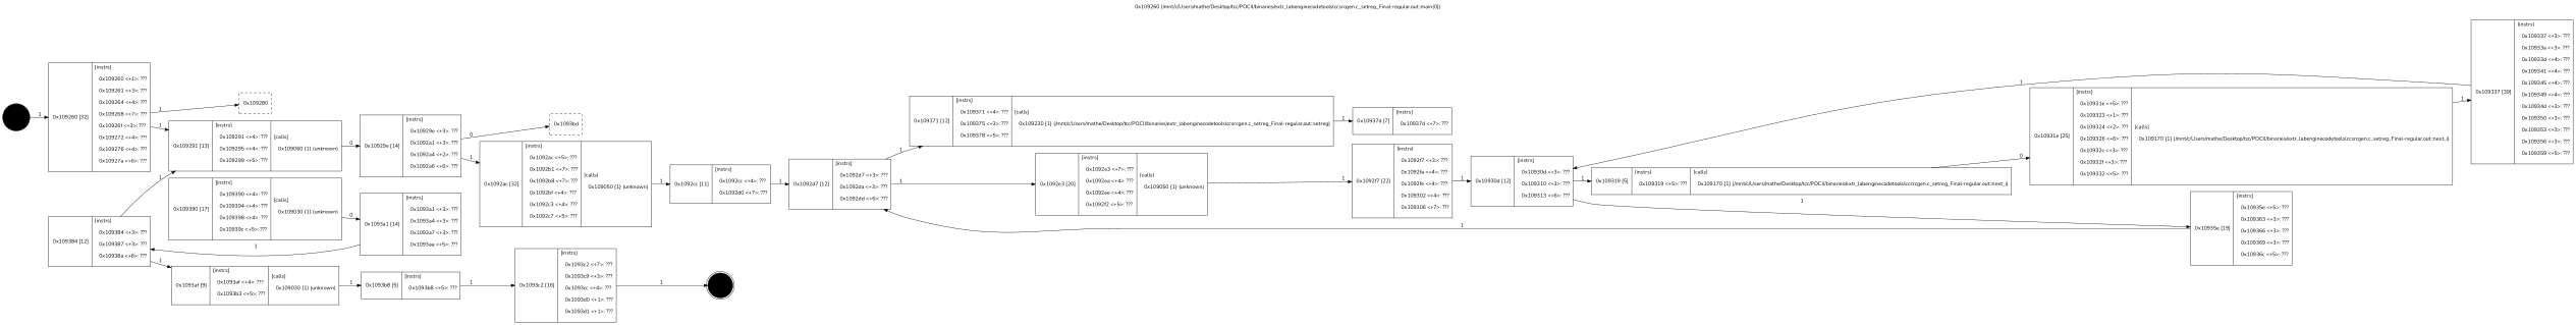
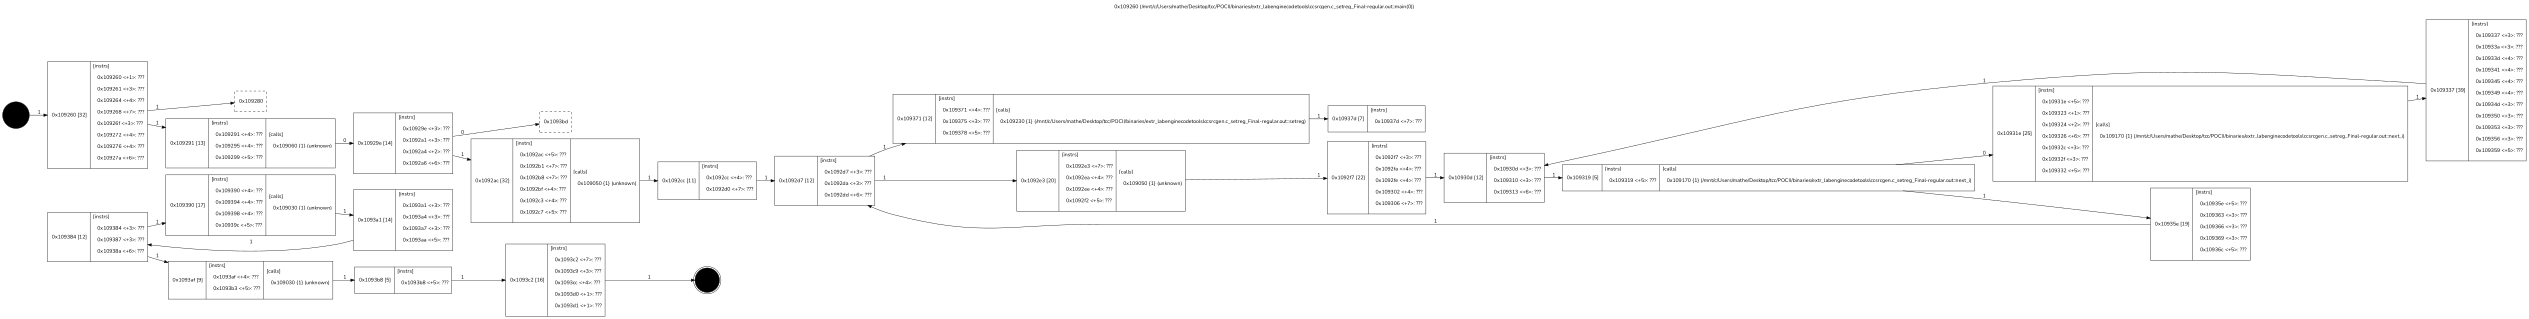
  digraph {
    fontname=Nunito
    label="0x109260 (/mnt/c/Users/mathe/Desktop/tcc/POCII/binaries/extr_labenginecodetoolslccsrcgen.c_setreg_Final-regular.out::main(0))"
    labelloc=t
    rankdir=LR
    node [fontname=Nunito shape=record]
    edge [fontname=Nunito]
    Entry [fillcolor=black height=0.3 shape=circle style=filled width=0.3]
    n2 [label="{\n     0x109260 [32]\l\n     | [instrs]\l\n     &nbsp;&nbsp;0x109260 \<+1\>: ???\l\n     &nbsp;&nbsp;0x109261 \<+3\>: ???\l\n     &nbsp;&nbsp;0x109264 \<+4\>: ???\l\n     &nbsp;&nbsp;0x109268 \<+7\>: ???\l\n     &nbsp;&nbsp;0x10926f \<+3\>: ???\l\n     &nbsp;&nbsp;0x109272 \<+4\>: ???\l\n     &nbsp;&nbsp;0x109276 \<+4\>: ???\l\n     &nbsp;&nbsp;0x10927a \<+6\>: ???\l\n  }"]
    n3 [label="{\n     0x109291 [13]\l\n     | [instrs]\l\n     &nbsp;&nbsp;0x109291 \<+4\>: ???\l\n     &nbsp;&nbsp;0x109295 \<+4\>: ???\l\n     &nbsp;&nbsp;0x109299 \<+5\>: ???\l\n     | [calls]\l\n     &nbsp;&nbsp;0x109060 \{1\} (unknown)\l\n  }"]
    n4 [label="{\n     0x109280\l\n  }" style=dashed]
    n5 [label="{\n     0x10929e [14]\l\n     | [instrs]\l\n     &nbsp;&nbsp;0x10929e \<+3\>: ???\l\n     &nbsp;&nbsp;0x1092a1 \<+3\>: ???\l\n     &nbsp;&nbsp;0x1092a4 \<+2\>: ???\l\n     &nbsp;&nbsp;0x1092a6 \<+6\>: ???\l\n  }"]
    n6 [label="{\n     0x1093bd\l\n  }" style=dashed]
    n7 [label="{\n     0x1092ac [32]\l\n     | [instrs]\l\n     &nbsp;&nbsp;0x1092ac \<+5\>: ???\l\n     &nbsp;&nbsp;0x1092b1 \<+7\>: ???\l\n     &nbsp;&nbsp;0x1092b8 \<+7\>: ???\l\n     &nbsp;&nbsp;0x1092bf \<+4\>: ???\l\n     &nbsp;&nbsp;0x1092c3 \<+4\>: ???\l\n     &nbsp;&nbsp;0x1092c7 \<+5\>: ???\l\n     | [calls]\l\n     &nbsp;&nbsp;0x109050 \{1\} (unknown)\l\n  }"]
    n8 [label="{\n     0x1092cc [11]\l\n     | [instrs]\l\n     &nbsp;&nbsp;0x1092cc \<+4\>: ???\l\n     &nbsp;&nbsp;0x1092d0 \<+7\>: ???\l\n  }"]
    n9 [label="{\n     0x1092d7 [12]\l\n     | [instrs]\l\n     &nbsp;&nbsp;0x1092d7 \<+3\>: ???\l\n     &nbsp;&nbsp;0x1092da \<+3\>: ???\l\n     &nbsp;&nbsp;0x1092dd \<+6\>: ???\l\n  }"]
    Exit [fillcolor=black height=0.3 peripheries=2 shape=circle style=filled width=0.3]
    n11 [label="{\n     0x109371 [12]\l\n     | [instrs]\l\n     &nbsp;&nbsp;0x109371 \<+4\>: ???\l\n     &nbsp;&nbsp;0x109375 \<+3\>: ???\l\n     &nbsp;&nbsp;0x109378 \<+5\>: ???\l\n     | [calls]\l\n     &nbsp;&nbsp;0x109230 \{1\} (/mnt/c/Users/mathe/Desktop/tcc/POCII/binaries/extr_labenginecodetoolslccsrcgen.c_setreg_Final-regular.out::setreg)\l\n  }"]
    n12 [label="{\n     0x1092e3 [20]\l\n     | [instrs]\l\n     &nbsp;&nbsp;0x1092e3 \<+7\>: ???\l\n     &nbsp;&nbsp;0x1092ea \<+4\>: ???\l\n     &nbsp;&nbsp;0x1092ee \<+4\>: ???\l\n     &nbsp;&nbsp;0x1092f2 \<+5\>: ???\l\n     | [calls]\l\n     &nbsp;&nbsp;0x109050 \{1\} (unknown)\l\n  }"]
    n13 [label="{\n     0x10937d [7]\l\n     | [instrs]\l\n     &nbsp;&nbsp;0x10937d \<+7\>: ???\l\n  }"]
    n14 [label="{\n     0x1092f7 [22]\l\n     | [instrs]\l\n     &nbsp;&nbsp;0x1092f7 \<+3\>: ???\l\n     &nbsp;&nbsp;0x1092fa \<+4\>: ???\l\n     &nbsp;&nbsp;0x1092fe \<+4\>: ???\l\n     &nbsp;&nbsp;0x109302 \<+4\>: ???\l\n     &nbsp;&nbsp;0x109306 \<+7\>: ???\l\n  }"]
    n15 [label="{\n     0x10930d [12]\l\n     | [instrs]\l\n     &nbsp;&nbsp;0x10930d \<+3\>: ???\l\n     &nbsp;&nbsp;0x109310 \<+3\>: ???\l\n     &nbsp;&nbsp;0x109313 \<+6\>: ???\l\n  }"]
    n16 [label="{\n     0x10935e [19]\l\n     | [instrs]\l\n     &nbsp;&nbsp;0x10935e \<+5\>: ???\l\n     &nbsp;&nbsp;0x109363 \<+3\>: ???\l\n     &nbsp;&nbsp;0x109366 \<+3\>: ???\l\n     &nbsp;&nbsp;0x109369 \<+3\>: ???\l\n     &nbsp;&nbsp;0x10936c \<+5\>: ???\l\n  }"]
    n17 [label="{\n     0x109319 [5]\l\n     | [instrs]\l\n     &nbsp;&nbsp;0x109319 \<+5\>: ???\l\n     | [calls]\l\n     &nbsp;&nbsp;0x109170 \{1\} (/mnt/c/Users/mathe/Desktop/tcc/POCII/binaries/extr_labenginecodetoolslccsrcgen.c_setreg_Final-regular.out::next_i)\l\n  }"]
    n18 [label="{\n     0x10931e [25]\l\n     | [instrs]\l\n     &nbsp;&nbsp;0x10931e \<+5\>: ???\l\n     &nbsp;&nbsp;0x109323 \<+1\>: ???\l\n     &nbsp;&nbsp;0x109324 \<+2\>: ???\l\n     &nbsp;&nbsp;0x109326 \<+6\>: ???\l\n     &nbsp;&nbsp;0x10932c \<+3\>: ???\l\n     &nbsp;&nbsp;0x10932f \<+3\>: ???\l\n     &nbsp;&nbsp;0x109332 \<+5\>: ???\l\n     | [calls]\l\n     &nbsp;&nbsp;0x109170 \{1\} (/mnt/c/Users/mathe/Desktop/tcc/POCII/binaries/extr_labenginecodetoolslccsrcgen.c_setreg_Final-regular.out::next_i)\l\n  }"]
    n19 [label="{\n     0x109337 [39]\l\n     | [instrs]\l\n     &nbsp;&nbsp;0x109337 \<+3\>: ???\l\n     &nbsp;&nbsp;0x10933a \<+3\>: ???\l\n     &nbsp;&nbsp;0x10933d \<+4\>: ???\l\n     &nbsp;&nbsp;0x109341 \<+4\>: ???\l\n     &nbsp;&nbsp;0x109345 \<+4\>: ???\l\n     &nbsp;&nbsp;0x109349 \<+4\>: ???\l\n     &nbsp;&nbsp;0x10934d \<+3\>: ???\l\n     &nbsp;&nbsp;0x109350 \<+3\>: ???\l\n     &nbsp;&nbsp;0x109353 \<+3\>: ???\l\n     &nbsp;&nbsp;0x109356 \<+3\>: ???\l\n     &nbsp;&nbsp;0x109359 \<+5\>: ???\l\n  }"]
    n20 [label="{\n     0x1093c2 [16]\l\n     | [instrs]\l\n     &nbsp;&nbsp;0x1093c2 \<+7\>: ???\l\n     &nbsp;&nbsp;0x1093c9 \<+3\>: ???\l\n     &nbsp;&nbsp;0x1093cc \<+4\>: ???\l\n     &nbsp;&nbsp;0x1093d0 \<+1\>: ???\l\n     &nbsp;&nbsp;0x1093d1 \<+1\>: ???\l\n  }"]
    n21 [label="{\n     0x109384 [12]\l\n     | [instrs]\l\n     &nbsp;&nbsp;0x109384 \<+3\>: ???\l\n     &nbsp;&nbsp;0x109387 \<+3\>: ???\l\n     &nbsp;&nbsp;0x10938a \<+6\>: ???\l\n  }"]
    n22 [label="{\n     0x1093af [9]\l\n     | [instrs]\l\n     &nbsp;&nbsp;0x1093af \<+4\>: ???\l\n     &nbsp;&nbsp;0x1093b3 \<+5\>: ???\l\n     | [calls]\l\n     &nbsp;&nbsp;0x109030 \{1\} (unknown)\l\n  }"]
    n23 [label="{\n     0x109390 [17]\l\n     | [instrs]\l\n     &nbsp;&nbsp;0x109390 \<+4\>: ???\l\n     &nbsp;&nbsp;0x109394 \<+4\>: ???\l\n     &nbsp;&nbsp;0x109398 \<+4\>: ???\l\n     &nbsp;&nbsp;0x10939c \<+5\>: ???\l\n     | [calls]\l\n     &nbsp;&nbsp;0x109030 \{1\} (unknown)\l\n  }"]
    n24 [label="{\n     0x1093b8 [5]\l\n     | [instrs]\l\n     &nbsp;&nbsp;0x1093b8 \<+5\>: ???\l\n  }"]
    n25 [label="{\n     0x1093a1 [14]\l\n     | [instrs]\l\n     &nbsp;&nbsp;0x1093a1 \<+3\>: ???\l\n     &nbsp;&nbsp;0x1093a4 \<+3\>: ???\l\n     &nbsp;&nbsp;0x1093a7 \<+3\>: ???\l\n     &nbsp;&nbsp;0x1093aa \<+5\>: ???\l\n  }"]
    Entry -> n2 [label=" 1"]
    n2 -> n3 [label=" 1"]
    n2 -> n4 [label=" 1"]
    n3 -> n5 [label=" 0"]
    n5 -> n6 [label=" 0"]
    n5 -> n7 [label=" 1"]
    n7 -> n8 [label=" 1"]
    n8 -> n9 [label=" 1"]
    n9 -> n11 [label=" 1"]
    n9 -> n12 [label=" 1"]
    n11 -> n13 [label=" 1"]
    n12 -> n14 [label=" 1"]
    n14 -> n15 [label=" 1"]
-   n15 -> n16 [label=" 1"]
+   n17 -> n16 [label=" 1"]
    n15 -> n17 [label=" 1"]
    n16 -> n9 [label=" 1"]
    n17 -> n18 [label=" 0"]
    n18 -> n19 [label=" 1"]
    n19 -> n15 [label=" 1"]
    n20 -> Exit [label=" 1"]
    n21 -> n22 [label=" 1"]
-   n21 -> n3 [label=" 1"]
+   n21 -> n23 [label=" 1"]
    n22 -> n24 [label=" 1"]
-   n23 -> n25 [label=" 0"]
+   n23 -> n25 [label=" 1"]
    n24 -> n20 [label=" 1"]
    n25 -> n21 [label=" 1"]
  }
